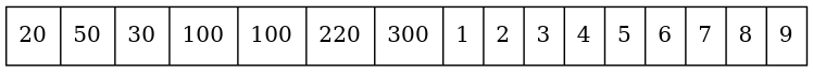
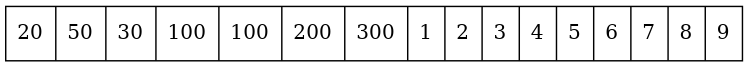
  digraph {
    rankdir=LR
-   n1 [label="{ 20|50|30|100|100|220|300|1|2|3|4|5|6|7|8|9}" shape=record]
+   n1 [label="{ 20|50|30|100|100|200|300|1|2|3|4|5|6|7|8|9}" shape=record]
  }
